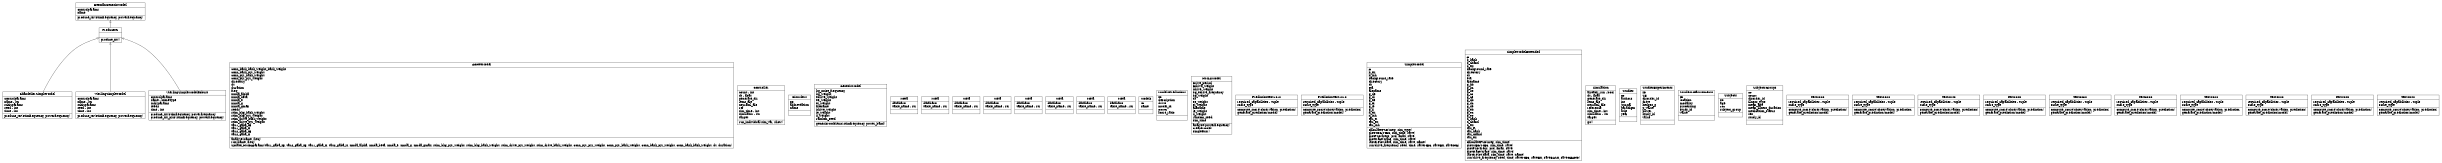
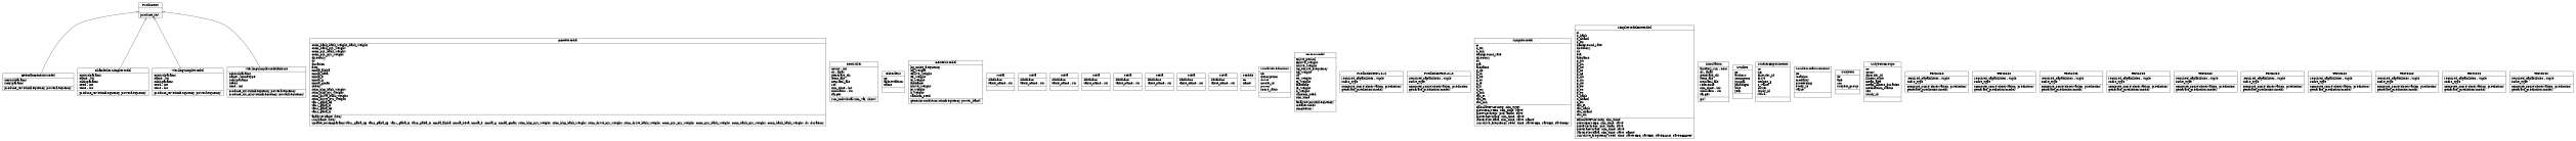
  digraph {
    rankdir=BT
    node [shape=record]
    edge [arrowhead=empty arrowtail=none]
    n1 [label="{ProduceXY|\l|produce_XY()\l}"]
    n2 [label="{ACNetModel|conn_bask_bask_weight_bask_weight\lconn_bask_pyr_weight\lconn_pyr_bask_weight\lconn_pyr_pyr_weight\ldirectory\ldt\lduration\lfreq\lnmda_alpha\lnmda_beta\lnmda_e\lnmda_g\lnmda_gmax\lseeds\lstim_bkg_bask_weight\lstim_bkg_pyr_weight\lstim_drive_bask_weight\lstim_drive_pyr_weight\ltau1_gaba_IE\ltau1_gaba_II\ltau2_gaba_IE\ltau2_gaba_II\l|analyze(name, freq)\lrun(name, freq)\lupdate_NMDAparams(tau1_gaba_IE, tau2_gaba_IE, tau1_gaba_II, tau2_gaba_II, nmda_alpha, nmda_beta, nmda_e, nmda_g, nmda_gmax, stim_bkg_pyr_weight, stim_bkg_bask_weight, stim_drive_pyr_weight, stim_drive_bask_weight, conn_pyr_pyr_weight, conn_pyr_bask_weight, conn_bask_pyr_weight, conn_bask_bask_weight, dt, duration)\l}"]
-   n3 [label="{BeemanGenesisModel|controlparams\lname\l|produce_XY(stimfrequency, powerfrequency)\l}"]
+   n3 [label="{BeemanGenesisModel|controlparams\lschizparams\l|produce_XY(stimfrequency, powerfrequency)\l}"]
    n4 [label="{ChandelierSimpleModel|controlparams\lname : str\lschizparams\lseed : int\ltime : int\l|produce_XY(stimfrequency, powerfrequency)\l}"]
    n5 [label="{Controller|count : int\ldt : float\lgenerate_dir\llems_file\lneuroml_file\lref\lsim_time : int\lsimulator : str\ltarget\l|run_individual(sim_var, show)\l}"]
    n6 [label="{Disorders|ID\labbreviation\lname\l|}"]
    n7 [label="{GenesisModel|bg_noise_frequency\lbg_weight\ledrive_weight\lee_weight\lei_weight\lfilename\lidrive_weight\lie_weight\lii_weight\lrandom_seed\l|genesisModelRun(stimfrequency, power_band)\l}"]
    n8 [label="{Meta|database\ltable_name : str\l|}"]
    n9 [label="{Meta|database\ltable_name : str\l|}"]
    n10 [label="{Meta|database\ltable_name : str\l|}"]
    n11 [label="{Meta|database\ltable_name : str\l|}"]
    n12 [label="{Meta|database\ltable_name : str\l|}"]
    n13 [label="{Meta|database\ltable_name : str\l|}"]
    n14 [label="{Meta|database\ltable_name : str\l|}"]
    n15 [label="{Meta|database\ltable_name : str\l|}"]
    n16 [label="{Models|ID\lname\l|}"]
    n17 [label="{ModelsPredictions|ID\ldescription\ldrive\lmodel_id\lpower\lscore_ratio\l|}"]
    n18 [label="{NML2Model|Drive_period\lEdrive_weight\lIdrive_weight\lbg_edrive_frequency\lbg_weight\ldt\lee_weight\lei_weight\lfilename\lie_weight\lii_weight\lrandom_seed\lsim_time\l|analyse(powerfrequency)\lcreateModel()\lsingleRun()\l}"]
    n19 [label="{PredictionTest1010|required_capabilities : tuple\lscore_type\l|compute_score(observation, prediction)\lgenerate_prediction(model)\l}"]
    n20 [label="{PredictionTest1010|required_capabilities : tuple\lscore_type\l|compute_score(observation, prediction)\lgenerate_prediction(model)\l}"]
    n21 [label="{SimpleModel|A\lb_ex\lb_inh\lbackground_rate\ldirectory\ldt\leta\lfilename\lg_de\lg_di\lg_ee\lg_ei\lg_ie\lg_ii\ln_ex\ln_inh\ltau_R\ltau_ex\ltau_inh\l|calculatePSD(meg, sim_type)\lplotMEG(MEG, sim_time, save)\lplotPSD(freqs, psd, fmax, save)\lplotTrace(trace, sim_time, save)\lrasterPlot(data, sim_time, save, name)\lrun(drive_frequency, seed, time, saveMEG, saveEX, saveINH)\l}"]
    n22 [label="{SimpleModelExtended|A\lb_bask\lb_chand\lb_ex\lbackground_rate\ldirectory\ldt\leta\lfilename\lg_bb\lg_bc\lg_be\lg_cc\lg_ce\lg_db\lg_dc\lg_de\lg_eb\lg_ec\lg_ee\ln_bask\ln_chand\ln_ex\ltau_R\ltau_bask\ltau_chand\ltau_ex\l|calculatePSD(meg, sim_time)\lplotMEG(MEG, sim_time, save)\lplotPSD(freqs, psd, fmax, save)\lplotTrace(trace, sim_time, save)\lrasterPlot(data, sim_time, save, name)\lrun(drive_frequency, seed, time, saveMEG, saveEX, saveBASK, saveCHAND)\l}"]
    n23 [label="{Simulation|already_run : bool\ldt : float\lgenerate_dir\llems_file\lneuroml_file\lreference\lsim_time : int\lsimulator : str\ltarget\l|go()\l}"]
-   n24 [label="{Studies|ID\lauthors\lint\ljournal\lparadigm\ltitle\lyear\l|}"]
+   n24 [label="{Studies|ID\lauthors\lcomments\ljournal\lparadigm\ltitle\lyear\l|}"]
    n25 [label="{StudiesExperiments|ID\lSE\ldisorder_id\ldrive\lhedges_g\lp_value\lpower\lstudy_id\lvalue\l|}"]
    n26 [label="{StudiesMeasurements|ID\llocation\lmodality\lprocessing\lstudy_id\lvalue\l|}"]
    n27 [label="{Subjects|ID\lage\lsex\lsubject_group\l|}"]
    n28 [label="{SubjectsGroups|ID\lcount\ldisorder_id\lillness_type\lmean_age\lmean_illness_duration\lmedication_status\lsex\lstudy_id\l|}"]
    n29 [label="{Test2020|required_capabilities : tuple\lscore_type\l|compute_score(observation, prediction)\lgenerate_prediction(model)\l}"]
    n30 [label="{Test2020|required_capabilities : tuple\lscore_type\l|compute_score(observation, prediction)\lgenerate_prediction(model)\l}"]
    n31 [label="{Test2040|required_capabilities : tuple\lscore_type\l|compute_score(observation, prediction)\lgenerate_prediction(model)\l}"]
    n32 [label="{Test2040|required_capabilities : tuple\lscore_type\l|compute_score(observation, prediction)\lgenerate_prediction(model)\l}"]
    n33 [label="{Test3030|required_capabilities : tuple\lscore_type\l|compute_score(observation, prediction)\lgenerate_prediction(model)\l}"]
    n34 [label="{Test3030|required_capabilities : tuple\lscore_type\l|compute_score(observation, prediction)\lgenerate_prediction(model)\l}"]
    n35 [label="{Test4020|required_capabilities : tuple\lscore_type\l|compute_score(observation, prediction)\lgenerate_prediction(model)\l}"]
    n36 [label="{Test4020|required_capabilities : tuple\lscore_type\l|compute_score(observation, prediction)\lgenerate_prediction(model)\l}"]
    n37 [label="{Test4040|required_capabilities : tuple\lscore_type\l|compute_score(observation, prediction)\lgenerate_prediction(model)\l}"]
    n38 [label="{Test4040|required_capabilities : tuple\lscore_type\l|compute_score(observation, prediction)\lgenerate_prediction(model)\l}"]
    n39 [label="{VierlingSimpleModel|controlparams\lname : str\lschizparams\lseed : int\ltime : int\l|produce_XY(stimfrequency, powerfrequency)\l}"]
    n40 [label="{VierlingSimpleModelRobust|controlparams\lname : NoneType\lschizparams\lseeds\ltime : int\l|produce_XY(stimfrequency, powerfrequency)\lproduce_XY_plus(stimfrequency, powerfrequency)\l}"]
-   n1 -> n3
+   n3 -> n1
    n4 -> n1
    n39 -> n1
    n40 -> n1
  }
